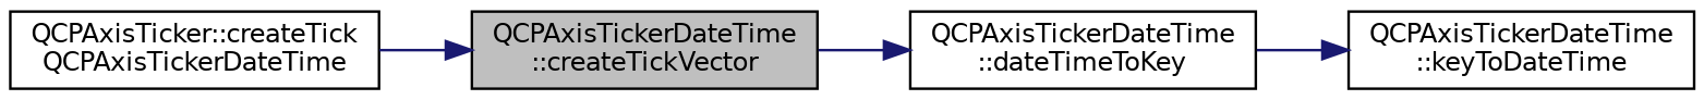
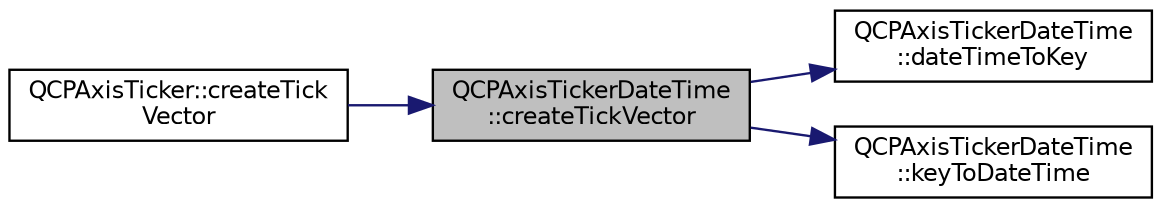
  digraph {
    rankdir=LR
    node [color=black fillcolor=white fontname=Helvetica fontsize=10 shape=record style=filled]
    edge [color=midnightblue fontname=Helvetica fontsize=10 labelfontname=Helvetica labelfontsize=10 style=solid]
    n1 [fillcolor=grey75 fontcolor=black height=0.2 label="QCPAxisTickerDateTime\l::createTickVector" width=0.4]
    n2 [height=0.2 label="QCPAxisTickerDateTime\l::dateTimeToKey" width=0.4]
    n3 [height=0.2 label="QCPAxisTickerDateTime\l::keyToDateTime" width=0.4]
-   n4 [height=0.2 label="QCPAxisTicker::createTick\lQCPAxisTickerDateTime" width=0.4]
+   n4 [height=0.2 label="QCPAxisTicker::createTick\lVector" width=0.4]
    n1 -> n2
-   n2 -> n3
+   n1 -> n3
    n4 -> n1
  }
